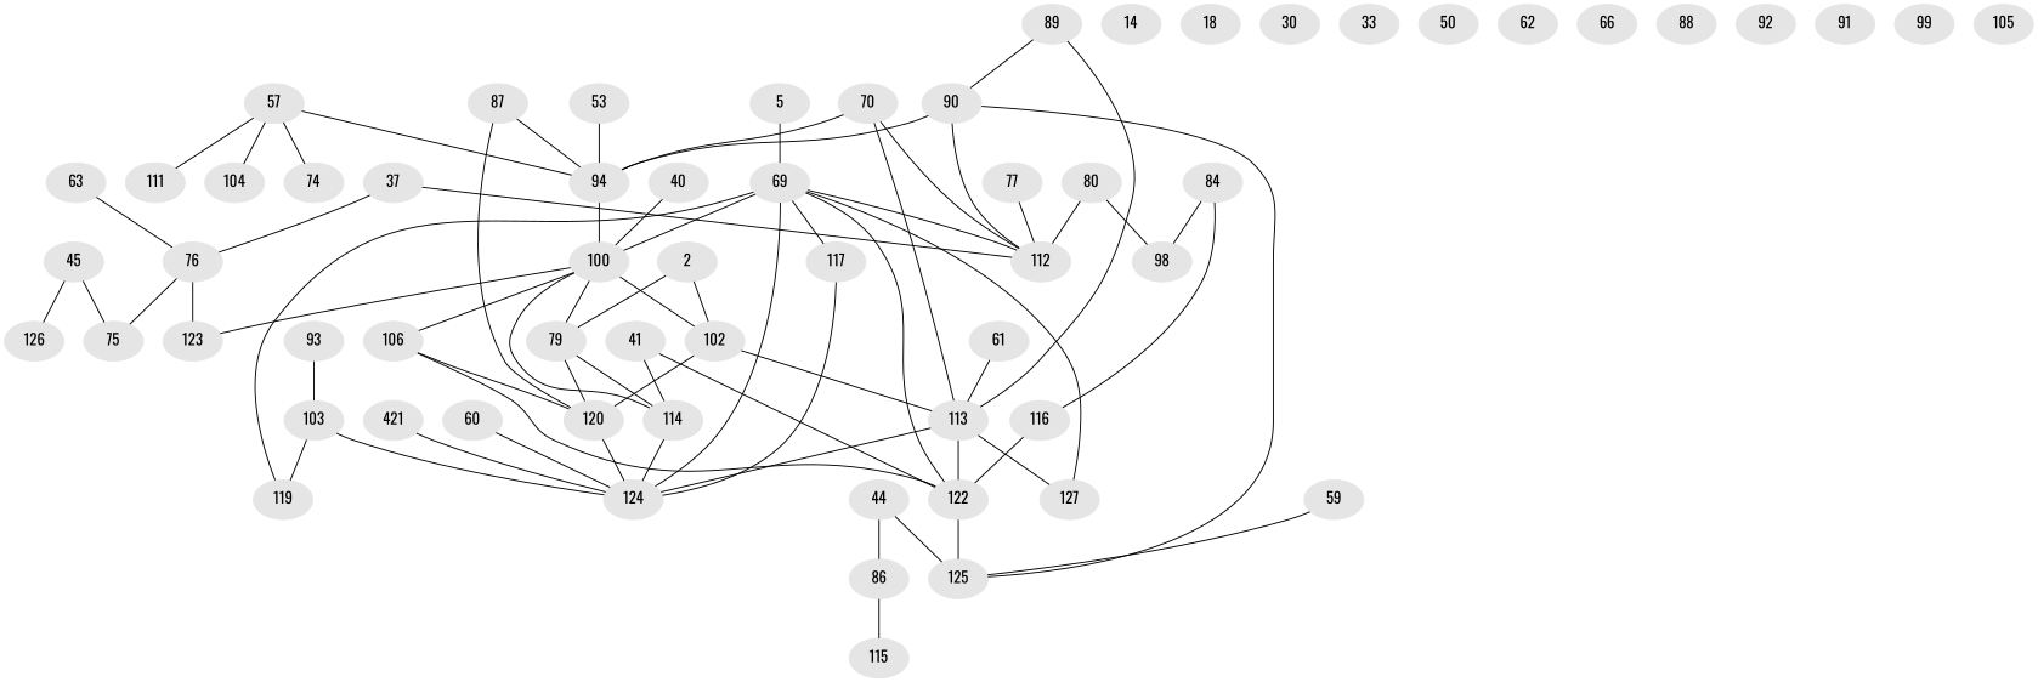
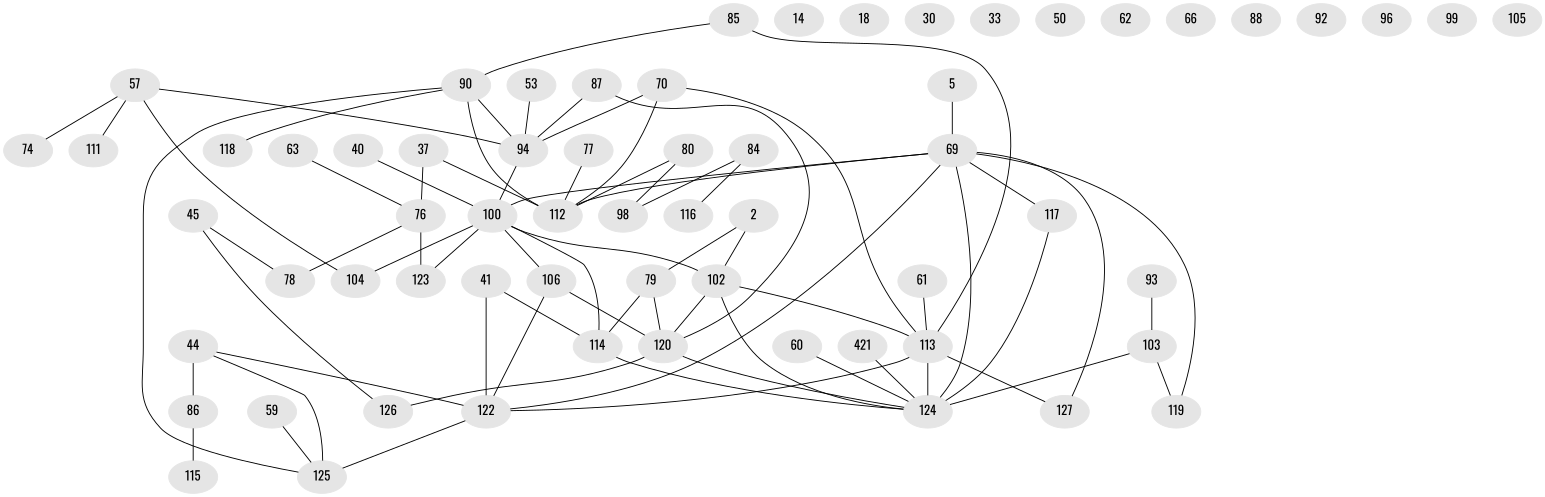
  graph {
    fontname=Oswald
    node [color=gray90 fontname=Oswald style=filled]
    edge [fontname=Oswald]
    2
    79
    102 [super="+20+70"]
    114 [super="+101+35"]
    120 [super="+95"]
    124 [super="+108+82+91"]
    113 [super="+39+32"]
    69 [super="+49+65+67+64"]
    112
    100 [super="+13+24+4+11+68+56"]
    122 [super="+110"]
    117 [super="+8+71+109"]
    119
    127 [super="+28"]
    5
    14
    18
    30
    33
    76 [super="+12+7"]
-   78 [label=75]
+   78
    123
    37
    104 [super="+6"]
    106 [super="+9"]
    40
    41
    125 [super="+75"]
    44
    86
    115
    45
    126
    50
    94 [super="+42+38+25"]
    53
    57
    74
    111
    59
    60
    61
    62 [super="+27"]
    63
    66
    n46 [label=70 super="+54"]
    77
    80
    98
    84 [super="+36+48"]
    116 [super="+10+51+58"]
-   85 [super="+29" label=89]
+   85 [super="+29"]
    90 [super="+52"]
+   118 [super="+19+31"]
    87
    88
    92
    93 [super="+1"]
    103 [super="+23"]
-   96 [label=91]
+   96
    99
    105
    n63 [label=421]
    2 -- 79
    2 -- 102
    79 -- 114
    79 -- 120 [weight=2]
    102 -- 120 [weight=3]
+   102 -- 124
    102 -- 113
    114 -- 124
    120 -- 124
+   120 -- 126
    113 -- 124 [weight=2]
    113 -- 122
    113 -- 127 [weight=2]
    69 -- 124 [weight=2]
    69 -- 112
    69 -- 100 [weight=3]
    69 -- 122
    69 -- 117 [weight=2]
    69 -- 119
    69 -- 127 [weight=2]
    100 -- 102 [weight=2]
    100 -- 114
    100 -- 123 [weight=2]
-   100 -- 79
+   100 -- 104
    100 -- 106
    122 -- 125 [weight=2]
    117 -- 124
    5 -- 69
    76 -- 78
    76 -- 123 [weight=2]
    37 -- 112
    37 -- 76
    106 -- 120
    106 -- 122
    40 -- 100
    41 -- 114
    41 -- 122
    44 -- 125
    44 -- 86
    86 -- 115
    45 -- 78
    45 -- 126
    94 -- 100 [weight=2]
    53 -- 94
    57 -- 104
    57 -- 94
    57 -- 74
    57 -- 111
    59 -- 125
    60 -- 124
    61 -- 113
    63 -- 76
    n46 -- 113
    n46 -- 112
    n46 -- 94
    77 -- 112
    80 -- 112
    80 -- 98
    84 -- 98
    84 -- 116
-   116 -- 122
+   44 -- 122
    85 -- 113
    85 -- 90
    90 -- 112 [weight=2]
    90 -- 125
    90 -- 94
+   90 -- 118
    87 -- 120
    87 -- 94
    93 -- 103
    103 -- 124 [weight=3]
    103 -- 119
    n63 -- 124
  }
